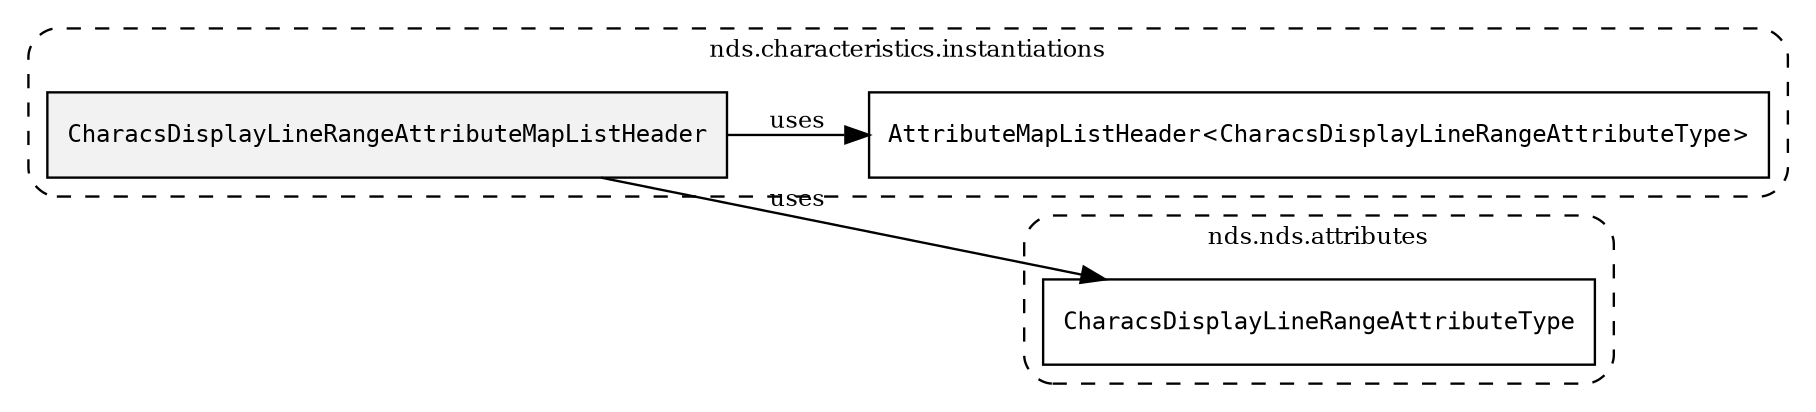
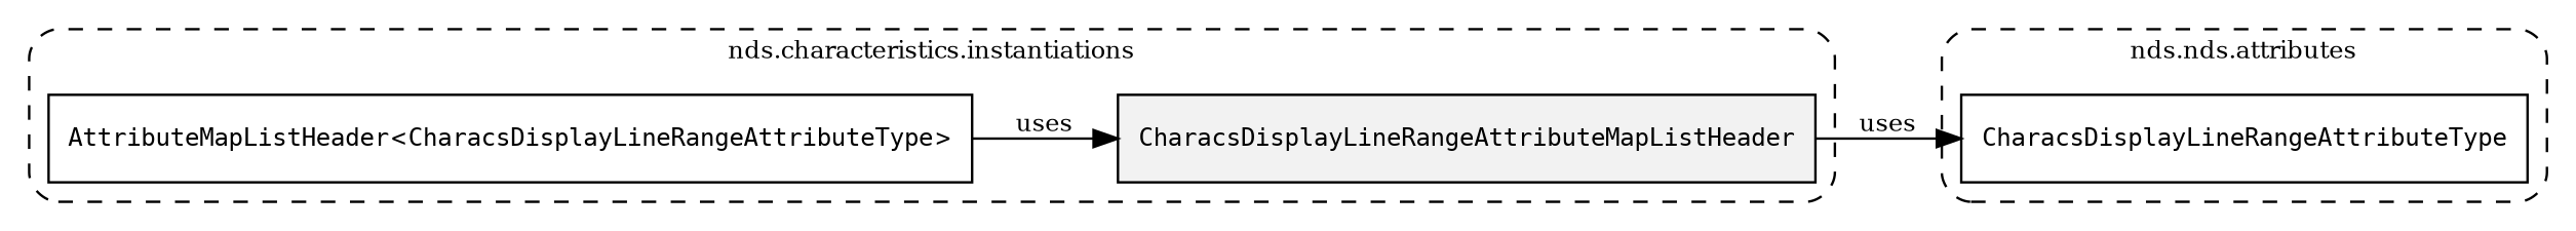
  digraph {
    fontsize=10
    rankdir=LR
    node [fontsize=10 shape=box]
    edge [fontsize=10]
    n1 [fillcolor="#0000000D" label=<<font face="monospace"><table align="center" border="0" cellspacing="0" cellpadding="0"><tr><td href="../../../content/packages/nds.characteristics.instantiations.html#InstantiateType-CharacsDisplayLineRangeAttributeMapListHeader" title="InstantiateType defined in nds.characteristics.instantiations">CharacsDisplayLineRangeAttributeMapListHeader</td></tr></table></font>> style=filled]
    n2 [label=<<font face="monospace"><table align="center" border="0" cellspacing="0" cellpadding="0"><tr><td href="../../../content/packages/nds.core.attributemap.html#Structure-AttributeMapListHeader" title="Structure defined in nds.core.attributemap">AttributeMapListHeader</td><td>&lt;</td><td><table align="center" border="0" cellspacing="0" cellpadding="0"><tr><td href="../../../content/packages/nds.characteristics.attributes.html#Enum-CharacsDisplayLineRangeAttributeType" title="Enum defined in nds.characteristics.attributes">CharacsDisplayLineRangeAttributeType</td></tr></table></td><td>&gt;</td></tr></table></font>>]
    n3 [label=<<font face="monospace"><table align="center" border="0" cellspacing="0" cellpadding="0"><tr><td href="../../../content/packages/nds.characteristics.attributes.html#Enum-CharacsDisplayLineRangeAttributeType" title="Enum defined in nds.characteristics.attributes">CharacsDisplayLineRangeAttributeType</td></tr></table></font>>]
    subgraph cluster_1 {
      label="nds.characteristics.instantiations"
      style="dashed, rounded"
      n1
      n2
    }
    subgraph cluster_2 {
      label="nds.nds.attributes"
      style="dashed, rounded"
      n3
    }
-   n1 -> n2 [label=uses]
+   n2 -> n1 [label=uses]
    n1 -> n3 [label=uses]
  }
